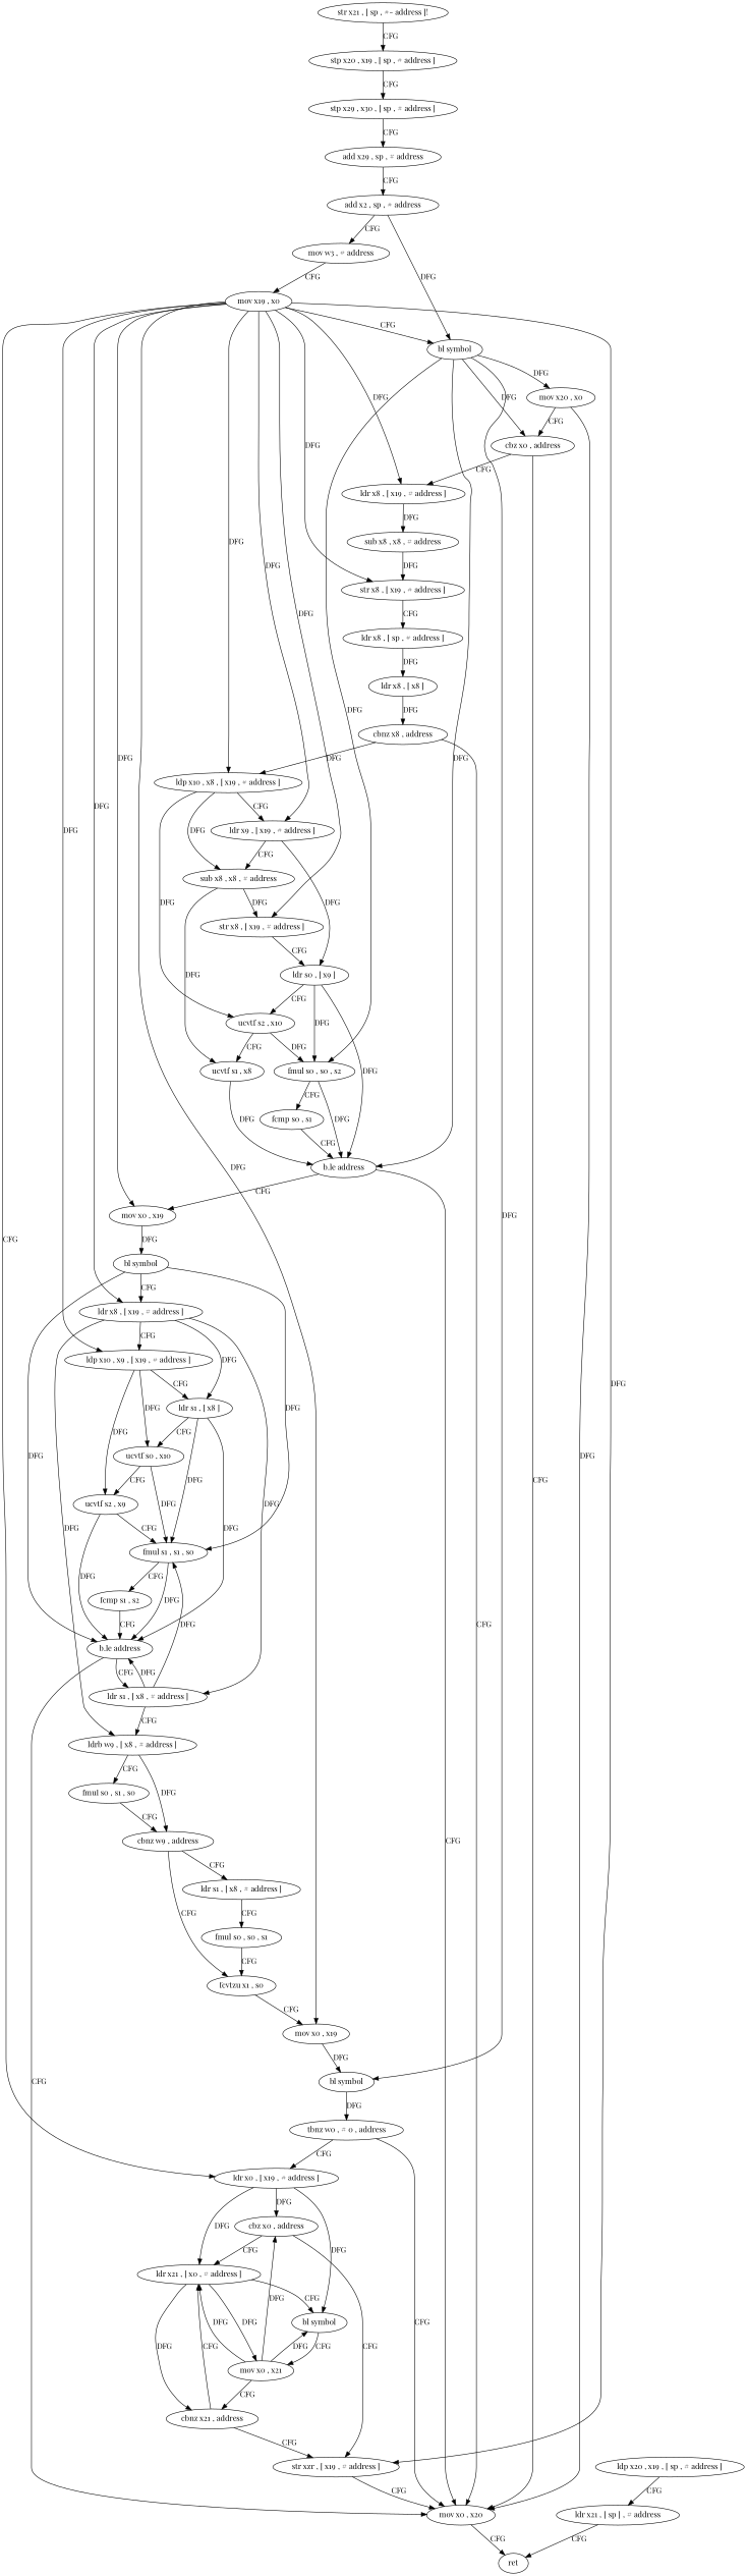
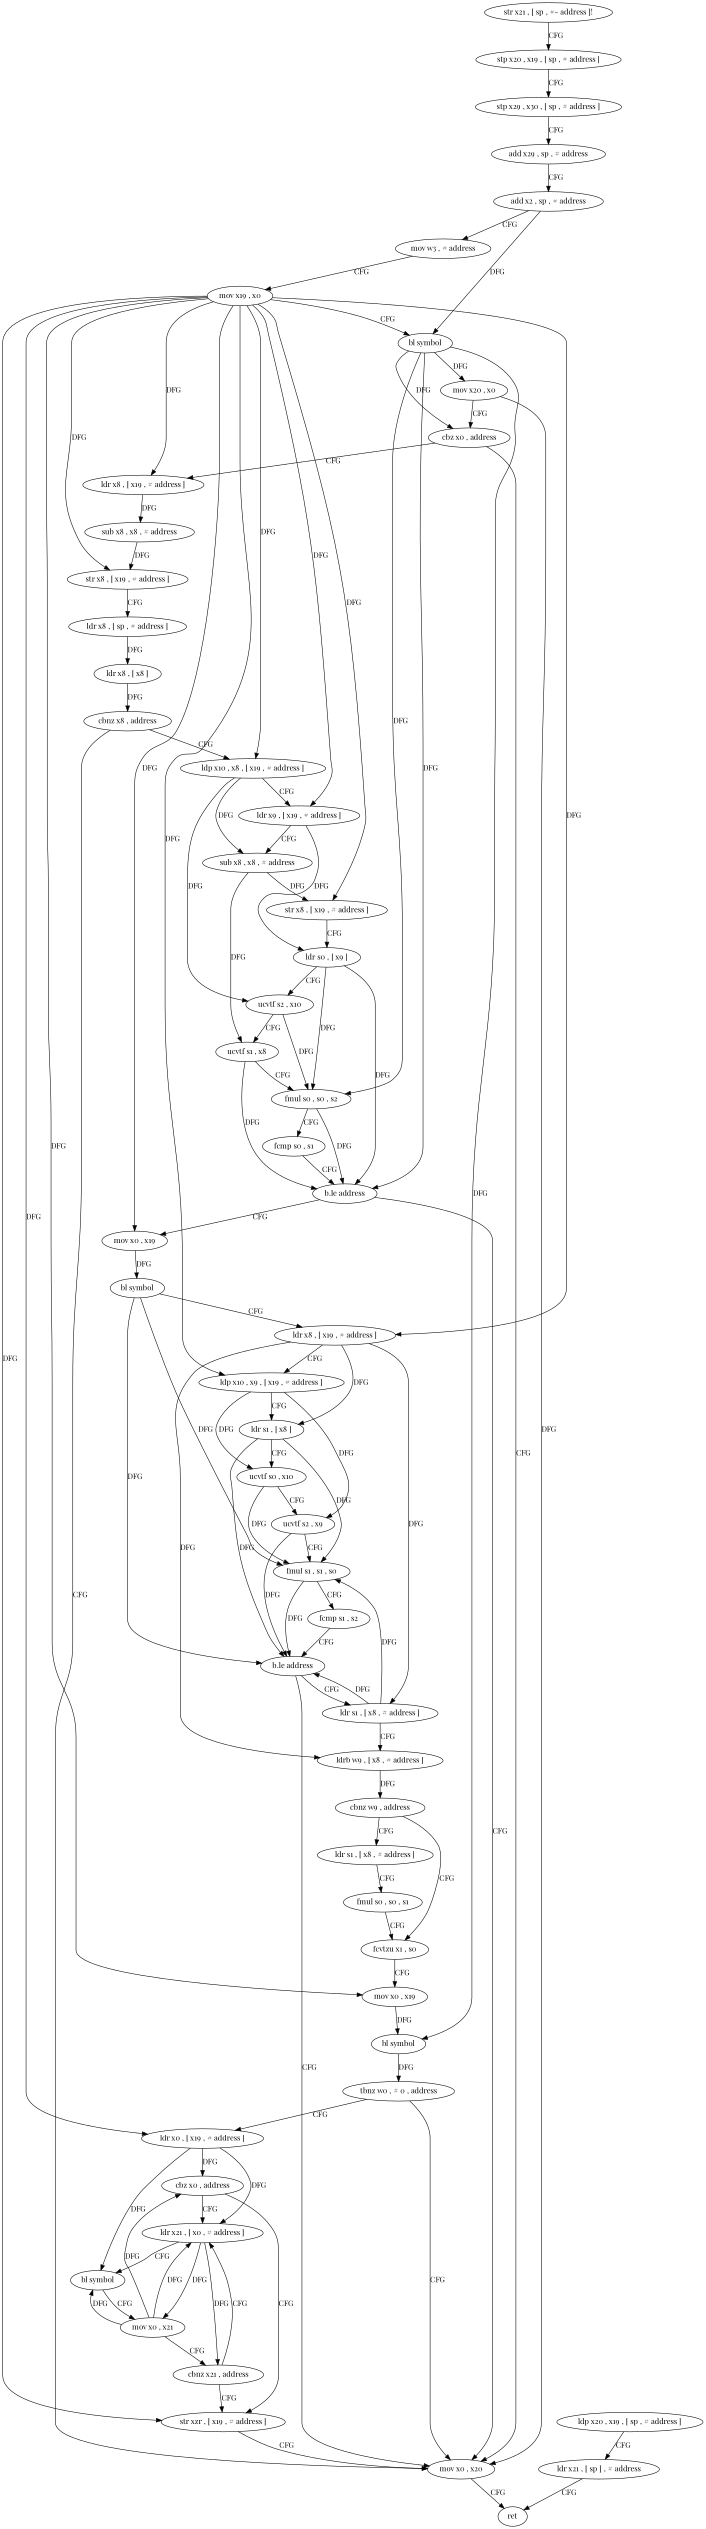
  digraph {
    fontname="Playfair Display"
    node [fontname="Playfair Display"]
    edge [fontname="Playfair Display"]
    n1 [label="str x21 , [ sp , #- address ]!"]
    n2 [label="stp x20 , x19 , [ sp , # address ]"]
    n3 [label="stp x29 , x30 , [ sp , # address ]"]
    n4 [label="add x29 , sp , # address"]
    n5 [label="add x2 , sp , # address"]
    n6 [label="mov w3 , # address"]
    n7 [label="bl symbol"]
    n8 [label="mov x19 , x0"]
    n9 [label="mov x20 , x0"]
    n10 [label="cbz x0 , address"]
    n11 [label="fmul s0 , s0 , s2"]
    n12 [label="b.le address"]
    n13 [label="bl symbol"]
    n14 [label="ldr x8 , [ x19 , # address ]"]
    n15 [label="str x8 , [ x19 , # address ]"]
    n16 [label="ldp x10 , x8 , [ x19 , # address ]"]
    n17 [label="ldr x9 , [ x19 , # address ]"]
    n18 [label="str x8 , [ x19 , # address ]"]
    n19 [label="mov x0 , x19"]
    n20 [label="ldr x8 , [ x19 , # address ]"]
    n21 [label="ldp x10 , x9 , [ x19 , # address ]"]
    n22 [label="mov x0 , x19"]
    n23 [label="ldr x0 , [ x19 , # address ]"]
    n24 [label="str xzr , [ x19 , # address ]"]
    n25 [label="sub x8 , x8 , # address"]
    n26 [label="ldr x8 , [ sp , # address ]"]
    n27 [label="sub x8 , x8 , # address"]
    n28 [label="ucvtf s2 , x10"]
    n29 [label="ldr s0 , [ x9 ]"]
    n30 [label="bl symbol"]
    n31 [label="ldr s1 , [ x8 ]"]
    n32 [label="ldr s1 , [ x8 , # address ]"]
    n33 [label="ldrb w9 , [ x8 , # address ]"]
    n34 [label="ucvtf s0 , x10"]
    n35 [label="ucvtf s2 , x9"]
    n36 [label="cbz x0 , address"]
    n37 [label="ldr x21 , [ x0 , # address ]"]
    n38 [label="bl symbol"]
    n39 [label="mov x0 , x20"]
    n40 [label="fcmp s0 , s1"]
    n41 [label="tbnz w0 , # 0 , address"]
    n42 [label=ret]
    n43 [label="ldp x20 , x19 , [ sp , # address ]"]
    n44 [label="ldr x21 , [ sp ] , # address"]
    n45 [label="ldr x8 , [ x8 ]"]
    n46 [label="cbnz x8 , address"]
    n47 [label="ucvtf s1 , x8"]
    n48 [label="fmul s1 , s1 , s0"]
    n49 [label="b.le address"]
    n50 [label="fcmp s1 , s2"]
-   n51 [label="fmul s0 , s1 , s0"]
    n52 [label="cbnz w9 , address"]
    n53 [label="fcvtzu x1 , s0"]
    n54 [label="ldr s1 , [ x8 , # address ]"]
    n55 [label="fmul s0 , s0 , s1"]
    n56 [label="mov x0 , x21"]
    n57 [label="cbnz x21 , address"]
    n1 -> n2 [label=CFG]
    n2 -> n3 [label=CFG]
    n3 -> n4 [label=CFG]
    n4 -> n5 [label=CFG]
    n5 -> n6 [label=CFG]
    n5 -> n7 [label=DFG]
    n6 -> n8 [label=CFG]
    n7 -> n9 [label=DFG]
    n7 -> n10 [label=DFG]
    n7 -> n11 [label=DFG]
    n7 -> n12 [label=DFG]
    n7 -> n13 [label=DFG]
    n8 -> n7 [label=CFG]
    n8 -> n14 [label=DFG]
    n8 -> n15 [label=DFG]
    n8 -> n16 [label=DFG]
    n8 -> n17 [label=DFG]
    n8 -> n18 [label=DFG]
    n8 -> n19 [label=DFG]
    n8 -> n20 [label=DFG]
    n8 -> n21 [label=DFG]
    n8 -> n22 [label=DFG]
-   n8 -> n23 [label=CFG]
+   n8 -> n23 [label=DFG]
    n8 -> n24 [label=DFG]
    n9 -> n10 [label=CFG]
    n9 -> n39 [label=DFG]
    n10 -> n14 [label=CFG]
    n10 -> n39 [label=CFG]
    n11 -> n12 [label=DFG]
    n11 -> n40 [label=CFG]
    n12 -> n19 [label=CFG]
    n12 -> n39 [label=CFG]
    n13 -> n41 [label=DFG]
    n14 -> n25 [label=DFG]
    n15 -> n26 [label=CFG]
    n16 -> n17 [label=CFG]
    n16 -> n27 [label=DFG]
    n16 -> n28 [label=DFG]
    n17 -> n27 [label=CFG]
    n17 -> n29 [label=DFG]
    n18 -> n29 [label=CFG]
    n19 -> n30 [label=DFG]
    n20 -> n21 [label=CFG]
    n20 -> n31 [label=DFG]
    n20 -> n32 [label=DFG]
    n20 -> n33 [label=DFG]
    n21 -> n31 [label=CFG]
    n21 -> n34 [label=DFG]
    n21 -> n35 [label=DFG]
    n22 -> n13 [label=DFG]
    n23 -> n36 [label=DFG]
    n23 -> n37 [label=DFG]
    n23 -> n38 [label=DFG]
    n24 -> n39 [label=CFG]
    n25 -> n15 [label=DFG]
    n26 -> n45 [label=DFG]
    n27 -> n18 [label=DFG]
    n27 -> n47 [label=DFG]
    n28 -> n11 [label=DFG]
    n28 -> n47 [label=CFG]
    n29 -> n11 [label=DFG]
    n29 -> n12 [label=DFG]
    n29 -> n28 [label=CFG]
    n30 -> n20 [label=CFG]
    n30 -> n48 [label=DFG]
    n30 -> n49 [label=DFG]
    n31 -> n34 [label=CFG]
    n31 -> n48 [label=DFG]
    n31 -> n49 [label=DFG]
    n32 -> n33 [label=CFG]
    n32 -> n48 [label=DFG]
    n32 -> n49 [label=DFG]
-   n33 -> n51 [label=CFG]
    n33 -> n52 [label=DFG]
    n34 -> n35 [label=CFG]
    n34 -> n48 [label=DFG]
    n35 -> n48 [label=CFG]
    n35 -> n49 [label=DFG]
    n36 -> n24 [label=CFG]
    n36 -> n37 [label=CFG]
    n37 -> n38 [label=CFG]
    n37 -> n56 [label=DFG]
    n37 -> n57 [label=DFG]
    n38 -> n56 [label=CFG]
    n39 -> n42 [label=CFG]
    n40 -> n12 [label=CFG]
    n41 -> n23 [label=CFG]
    n41 -> n39 [label=CFG]
    n43 -> n44 [label=CFG]
    n44 -> n42 [label=CFG]
    n45 -> n46 [label=DFG]
-   n46 -> n16 [label=DFG]
+   n46 -> n16 [label=CFG]
    n46 -> n39 [label=CFG]
+   n47 -> n11 [label=CFG]
    n47 -> n12 [label=DFG]
    n48 -> n49 [label=DFG]
    n48 -> n50 [label=CFG]
    n49 -> n32 [label=CFG]
    n49 -> n39 [label=CFG]
    n50 -> n49 [label=CFG]
-   n51 -> n52 [label=CFG]
    n52 -> n53 [label=CFG]
    n52 -> n54 [label=CFG]
    n53 -> n22 [label=CFG]
    n54 -> n55 [label=CFG]
    n55 -> n53 [label=CFG]
    n56 -> n36 [label=DFG]
    n56 -> n37 [label=DFG]
    n56 -> n38 [label=DFG]
    n56 -> n57 [label=CFG]
    n57 -> n24 [label=CFG]
    n57 -> n37 [label=CFG]
  }
